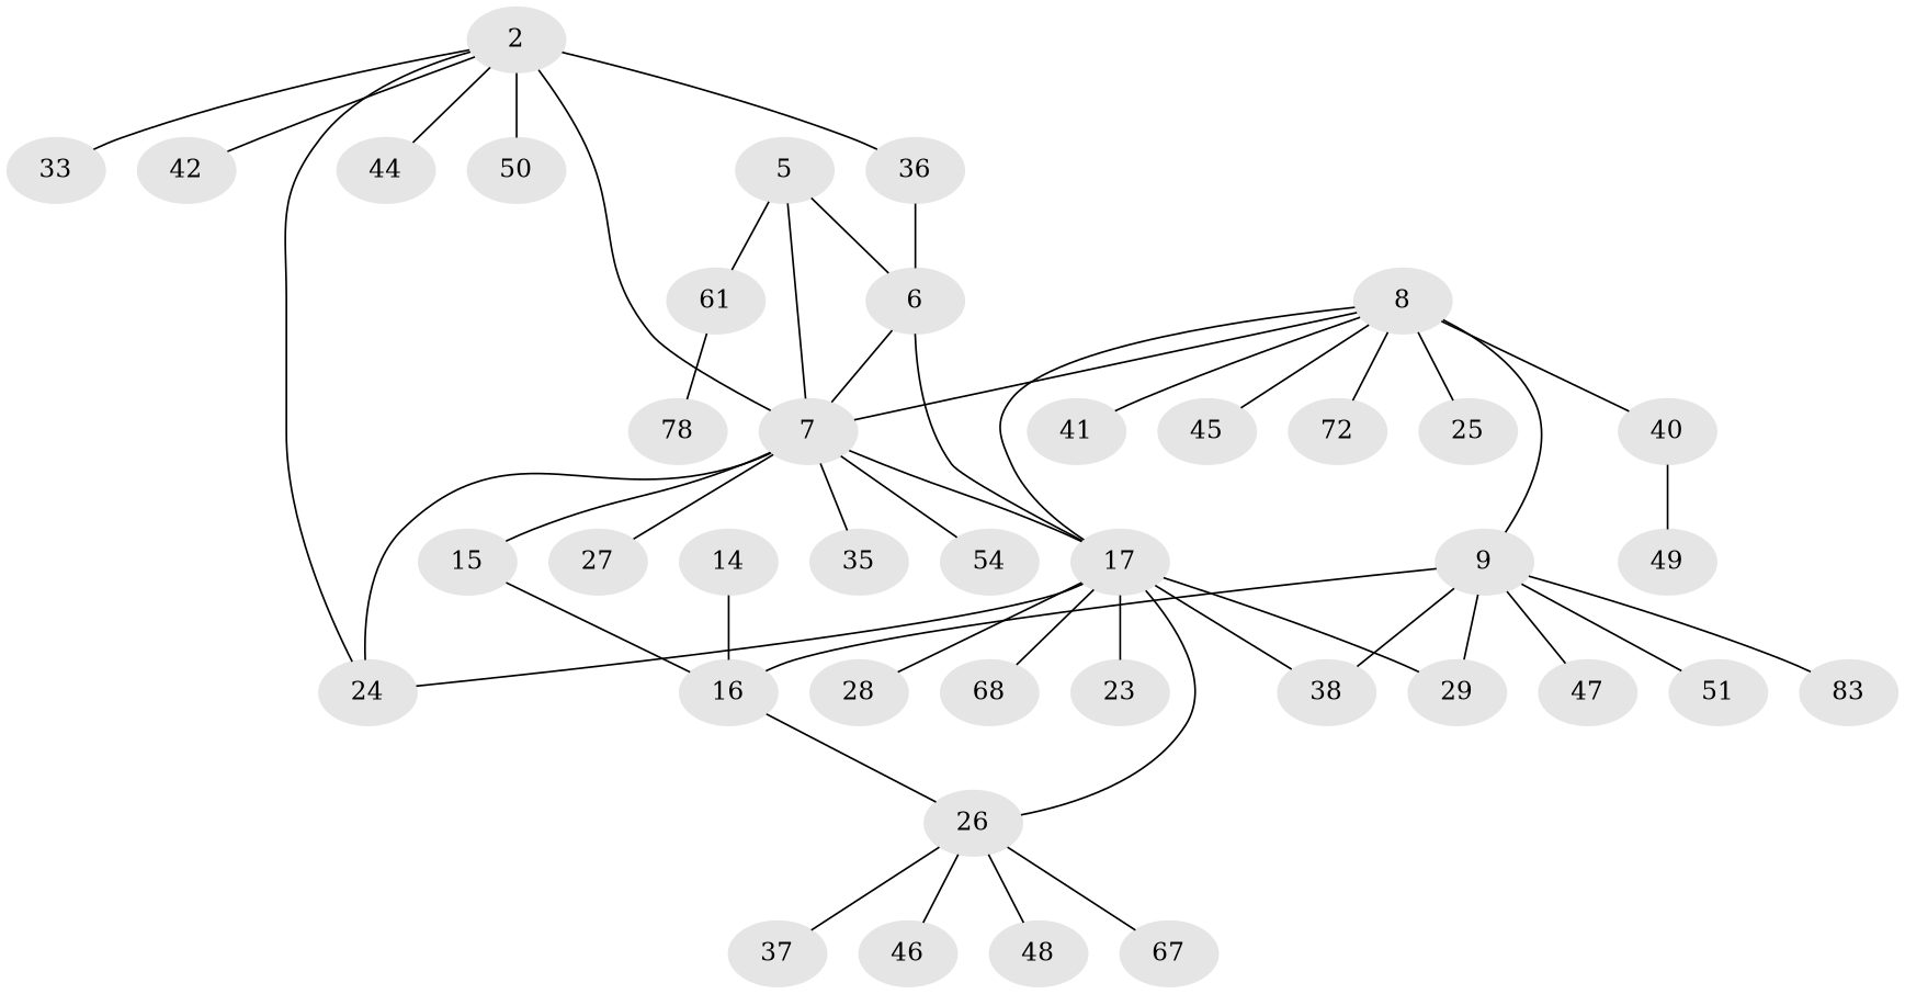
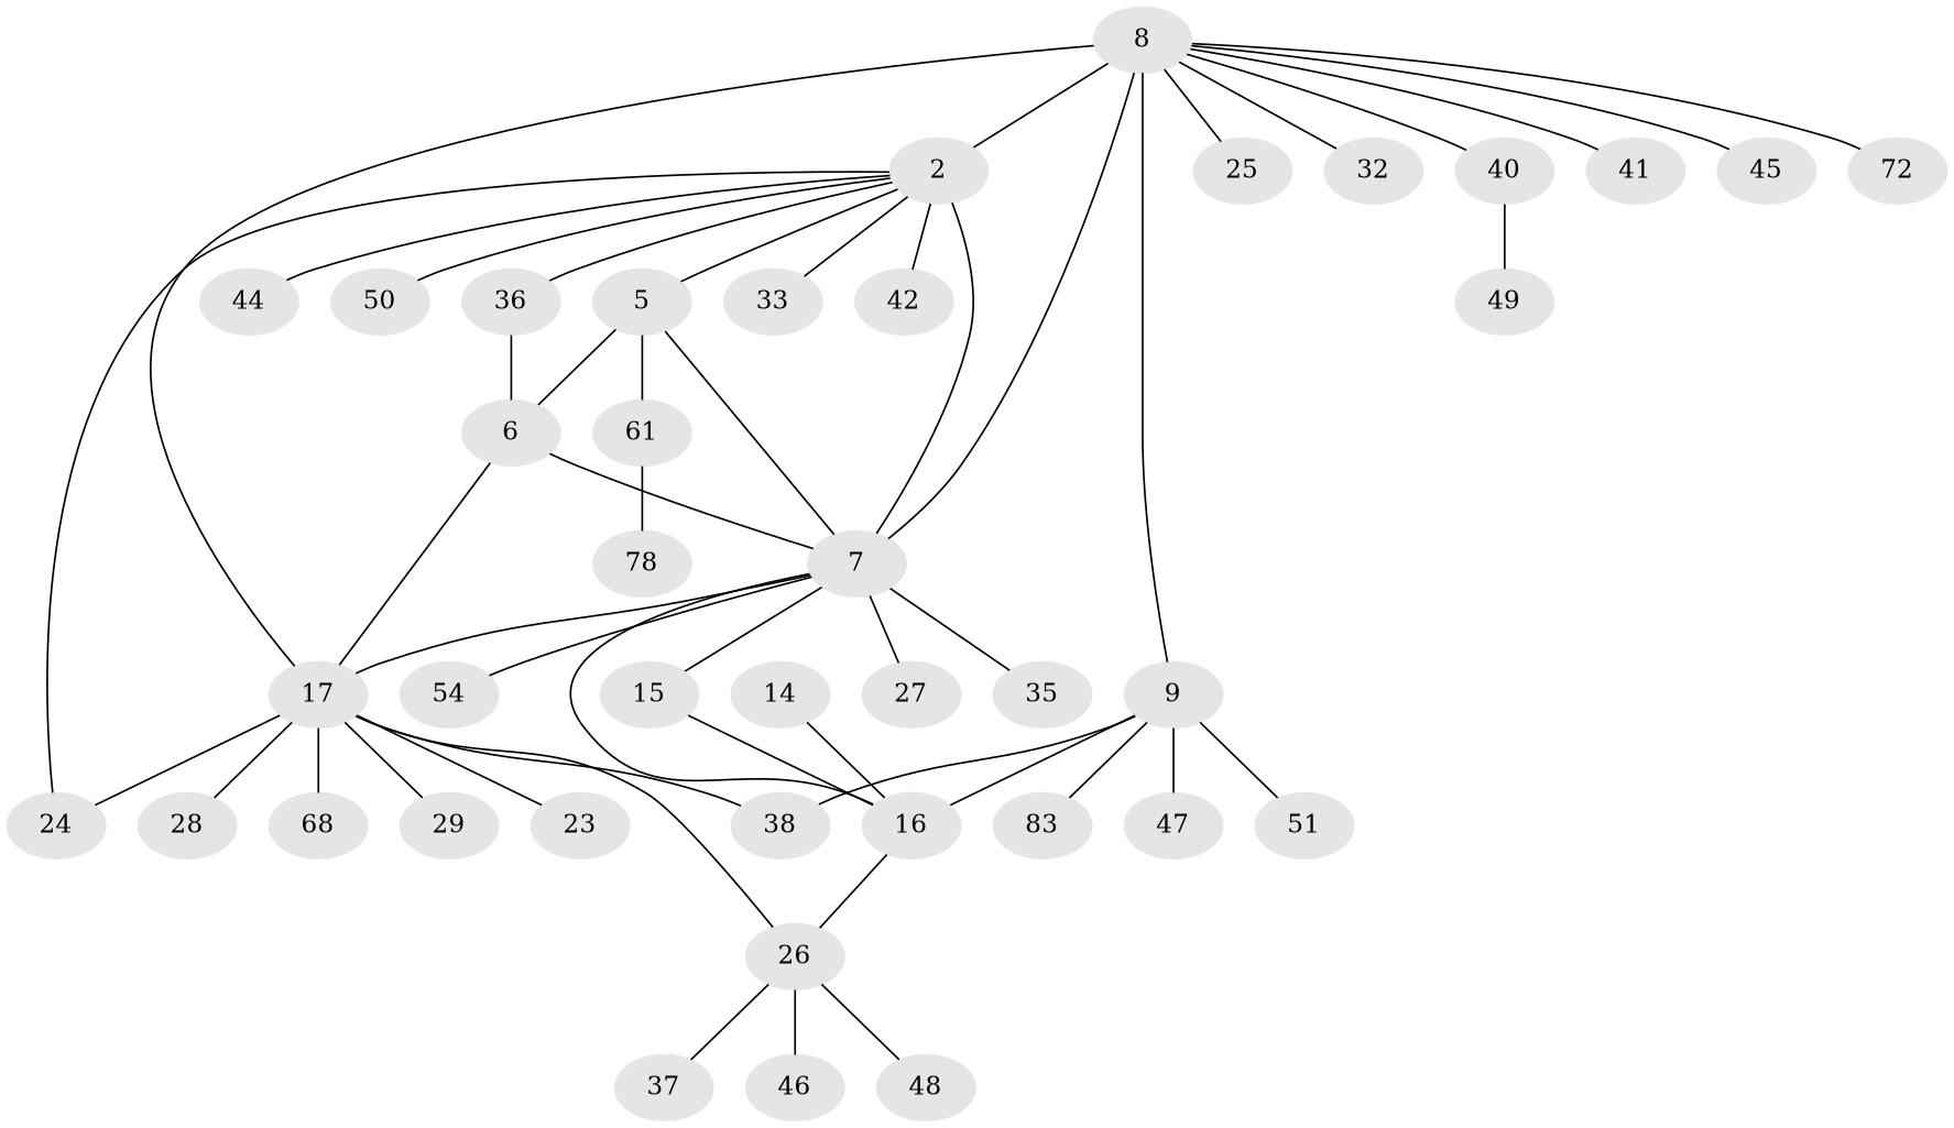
  graph {
    node [color=gray90 style=filled]
    n1 [label=8 super="+3+64"]
    2 [super="+8+4+69"]
    7 [super="+22+13+59"]
    9 [super="+30+10+11"]
    17 [super="+19+18+60+66+31"]
    25
+   32
    40
    41 [super="+81"]
    45
    72
    5 [super="+43+39"]
    24
    33
    36
    42
    44
    50
    15
    16
    27
    35
    54 [super="+71"]
    29 [super="+74+63"]
    47
    51
    83
    38
    26
    23
    28
    68
    49
    6 [super="+34"]
    61 [super="+65"]
    78
    14 [super="+55"]
    37
    46
    48
-   67
+   n1 -- 2 [weight=4]
    n1 -- 7
    n1 -- 9 [weight=3]
    n1 -- 17
    n1 -- 25
+   n1 -- 32
    n1 -- 40
    n1 -- 41
    n1 -- 45
    n1 -- 72
    2 -- 7 [weight=3]
+   2 -- 5
    2 -- 24
    2 -- 33
    2 -- 36
    2 -- 42
    2 -- 44
    2 -- 50
    7 -- 17
    7 -- 15
-   7 -- 24
+   7 -- 16
    7 -- 27
    7 -- 35
    7 -- 54
    9 -- 16
-   9 -- 29
    9 -- 47
    9 -- 51
    9 -- 83
    9 -- 38 [weight=4]
    17 -- 24
    17 -- 29
    17 -- 38
    17 -- 26
    17 -- 23
    17 -- 28
    17 -- 68
    40 -- 49
    5 -- 7
    5 -- 6
    5 -- 61
    36 -- 6
    15 -- 16
    16 -- 26
    26 -- 37
    26 -- 46
    26 -- 48
-   26 -- 67
    6 -- 7
    6 -- 17
    61 -- 78
    14 -- 16
  }
